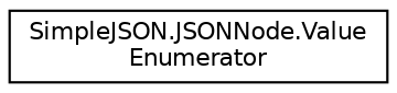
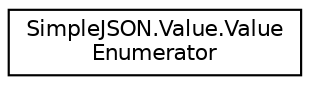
  digraph {
    rankdir=TB
-   n1 [color=black fillcolor=white fontname=Helvetica fontsize=10 height=0.2 label="SimpleJSON.JSONNode.Value\lEnumerator" shape=record style=filled width=0.4]
+   n1 [color=black fillcolor=white fontname=Helvetica fontsize=10 height=0.2 label="SimpleJSON.Value.Value\lEnumerator" shape=record style=filled width=0.4]
  }
